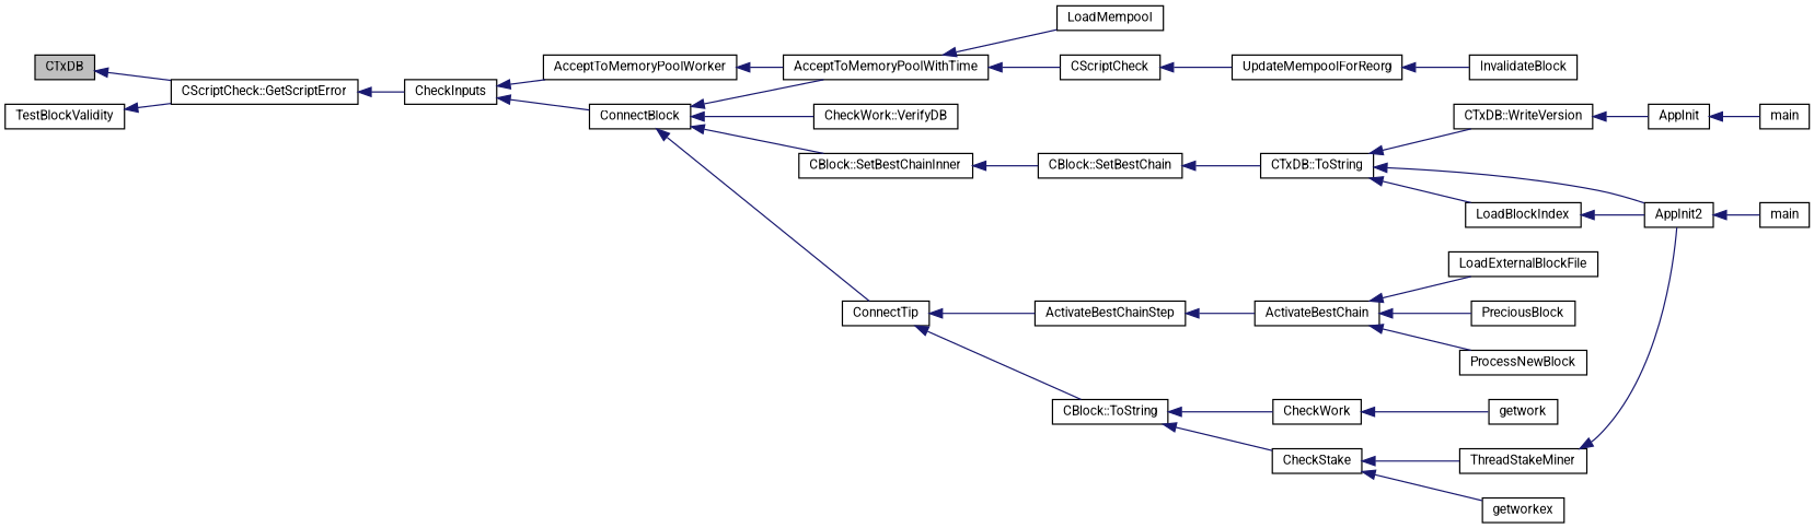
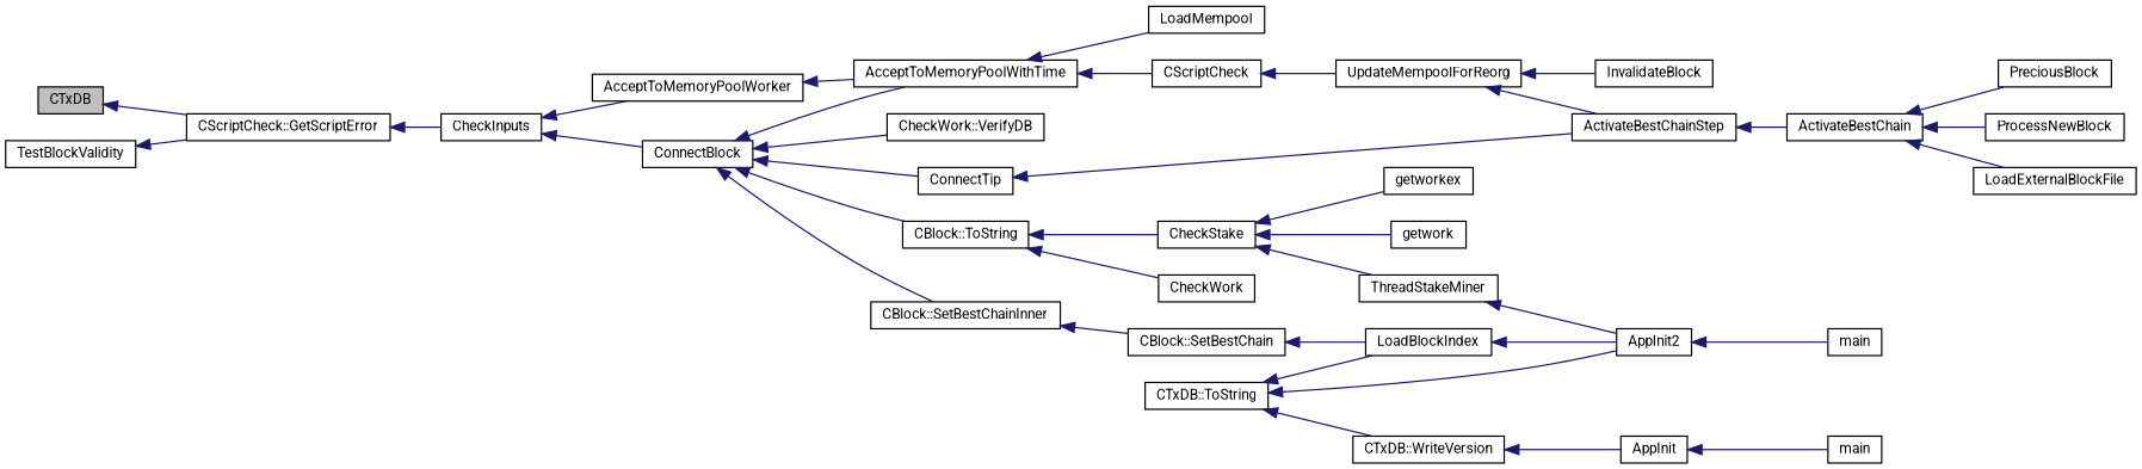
  digraph {
    fontname=Roboto
    rankdir=LR
    node [color=black fillcolor=white fontname=Roboto fontsize=10 shape=record style=filled]
    edge [color=midnightblue dir=back fontname=Roboto fontsize=10 labelfontname=Helvetica labelfontsize=10 style=solid]
    n1 [fillcolor=grey75 fontcolor=black height=0.2 label=CTxDB width=0.4]
    n2 [height=0.2 label="CScriptCheck::GetScriptError" width=0.4]
    n3 [height=0.2 label=CheckInputs width=0.4]
    n4 [height=0.2 label=AcceptToMemoryPoolWorker width=0.4]
    n5 [height=0.2 label=ConnectBlock width=0.4]
    n6 [height=0.2 label=AcceptToMemoryPoolWithTime width=0.4]
    n7 [height=0.2 label="CBlock::SetBestChainInner" width=0.4]
    n8 [height=0.2 label="CBlock::ToString" width=0.4]
    n9 [height=0.2 label=ConnectTip width=0.4]
    n10 [height=0.2 label="CheckWork::VerifyDB" width=0.4]
    n11 [height=0.2 label=CScriptCheck width=0.4]
    n12 [height=0.2 label=LoadMempool width=0.4]
    n13 [height=0.2 label=UpdateMempoolForReorg width=0.4]
    n14 [height=0.2 label=ActivateBestChainStep width=0.4]
    n15 [height=0.2 label=InvalidateBlock width=0.4]
    n16 [height=0.2 label=ActivateBestChain width=0.4]
    n17 [height=0.2 label=PreciousBlock width=0.4]
    n18 [height=0.2 label=ProcessNewBlock width=0.4]
    n19 [height=0.2 label=LoadExternalBlockFile width=0.4]
    n20 [height=0.2 label="CBlock::SetBestChain" width=0.4]
    n21 [height=0.2 label=CheckWork width=0.4]
    n22 [height=0.2 label=CheckStake width=0.4]
    n23 [height=0.2 label=TestBlockValidity width=0.4]
    n24 [height=0.2 label="CTxDB::ToString" width=0.4]
    n25 [height=0.2 label=AppInit2 width=0.4]
    n26 [height=0.2 label=LoadBlockIndex width=0.4]
    n27 [height=0.2 label="CTxDB::WriteVersion" width=0.4]
    n28 [height=0.2 label=main width=0.4]
    n29 [height=0.2 label=AppInit width=0.4]
    n30 [height=0.2 label=main width=0.4]
    n31 [height=0.2 label=getwork width=0.4]
    n32 [height=0.2 label=getworkex width=0.4]
    n33 [height=0.2 label=ThreadStakeMiner width=0.4]
    n1 -> n2
    n2 -> n3
    n3 -> n4
    n3 -> n5
    n4 -> n6
    n5 -> n6
    n5 -> n7
-   n9 -> n8
+   n5 -> n8
    n5 -> n9
    n5 -> n10
    n6 -> n11
    n6 -> n12
    n7 -> n20
    n8 -> n21
    n8 -> n22
    n9 -> n14
    n11 -> n13
+   n13 -> n14
    n13 -> n15
    n14 -> n16
    n16 -> n17
    n16 -> n18
    n16 -> n19
-   n20 -> n24
-   n21 -> n31
+   n20 -> n26
+   n22 -> n31
    n22 -> n32
    n22 -> n33
    n23 -> n2
    n24 -> n25
    n24 -> n26
    n24 -> n27
    n25 -> n28
    n26 -> n25
    n27 -> n29
    n29 -> n30
    n33 -> n25
  }
